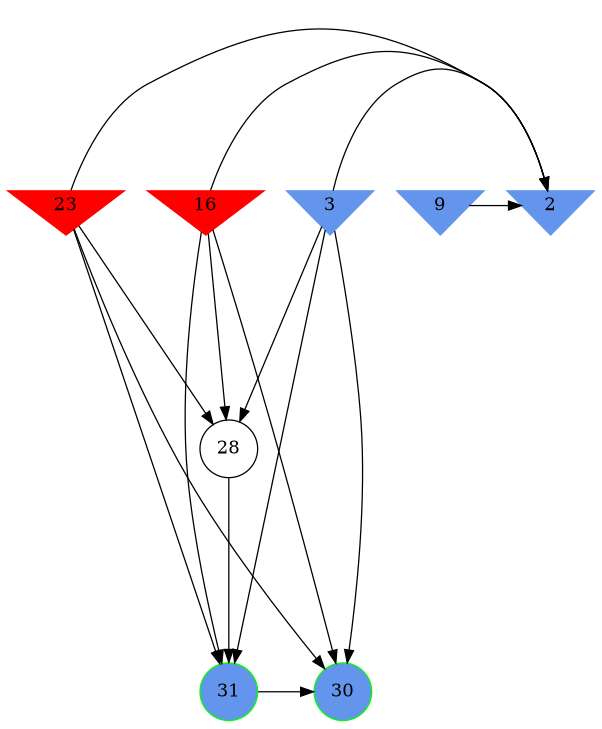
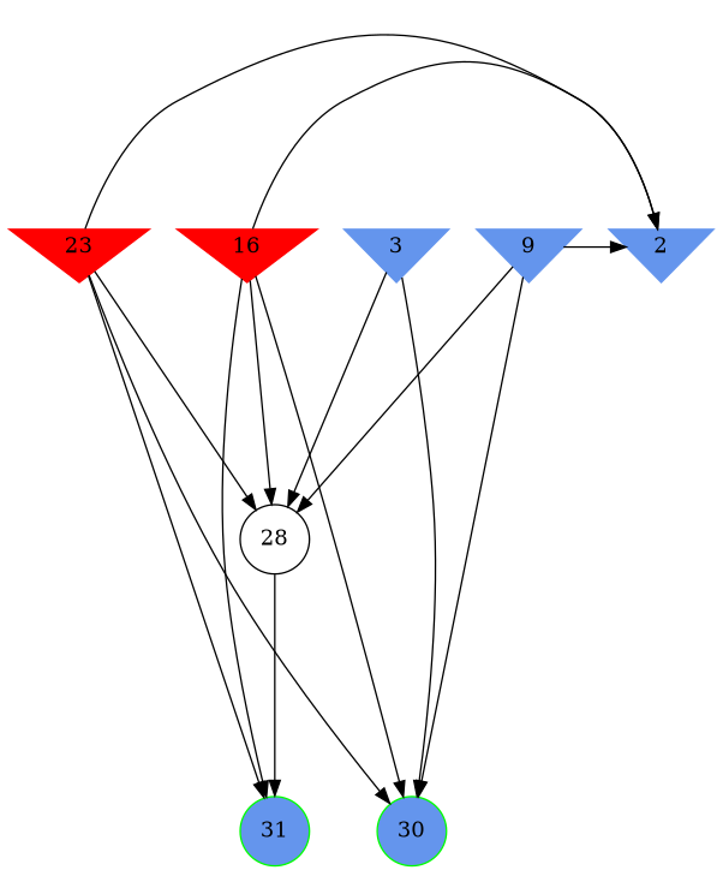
  digraph {
    ranksep=2.0
    node [color=cornflowerblue shape=invtriangle style=filled]
    2
    3
    9
    16 [color=red]
    23 [color=red]
    28 [color=black shape=circle style=""]
    30 [color=green fillcolor=cornflowerblue shape=circle]
    31 [color=green fillcolor=cornflowerblue shape=circle]
    subgraph sub_1 {
      rank=same
      2
      3
      9
      16
      23
    }
    subgraph sub_2 {
      rank=same
      28
    }
    subgraph sub_3 {
      rank=same
      30
      31
    }
-   3 -> 2
    3 -> 28
    3 -> 30
-   3 -> 31
    9 -> 2
-   31 -> 30
+   9 -> 28
+   9 -> 30
    16 -> 2
    16 -> 28
    16 -> 30
    16 -> 31
    23 -> 2
    23 -> 28
    23 -> 30
    23 -> 31
    28 -> 31
  }
